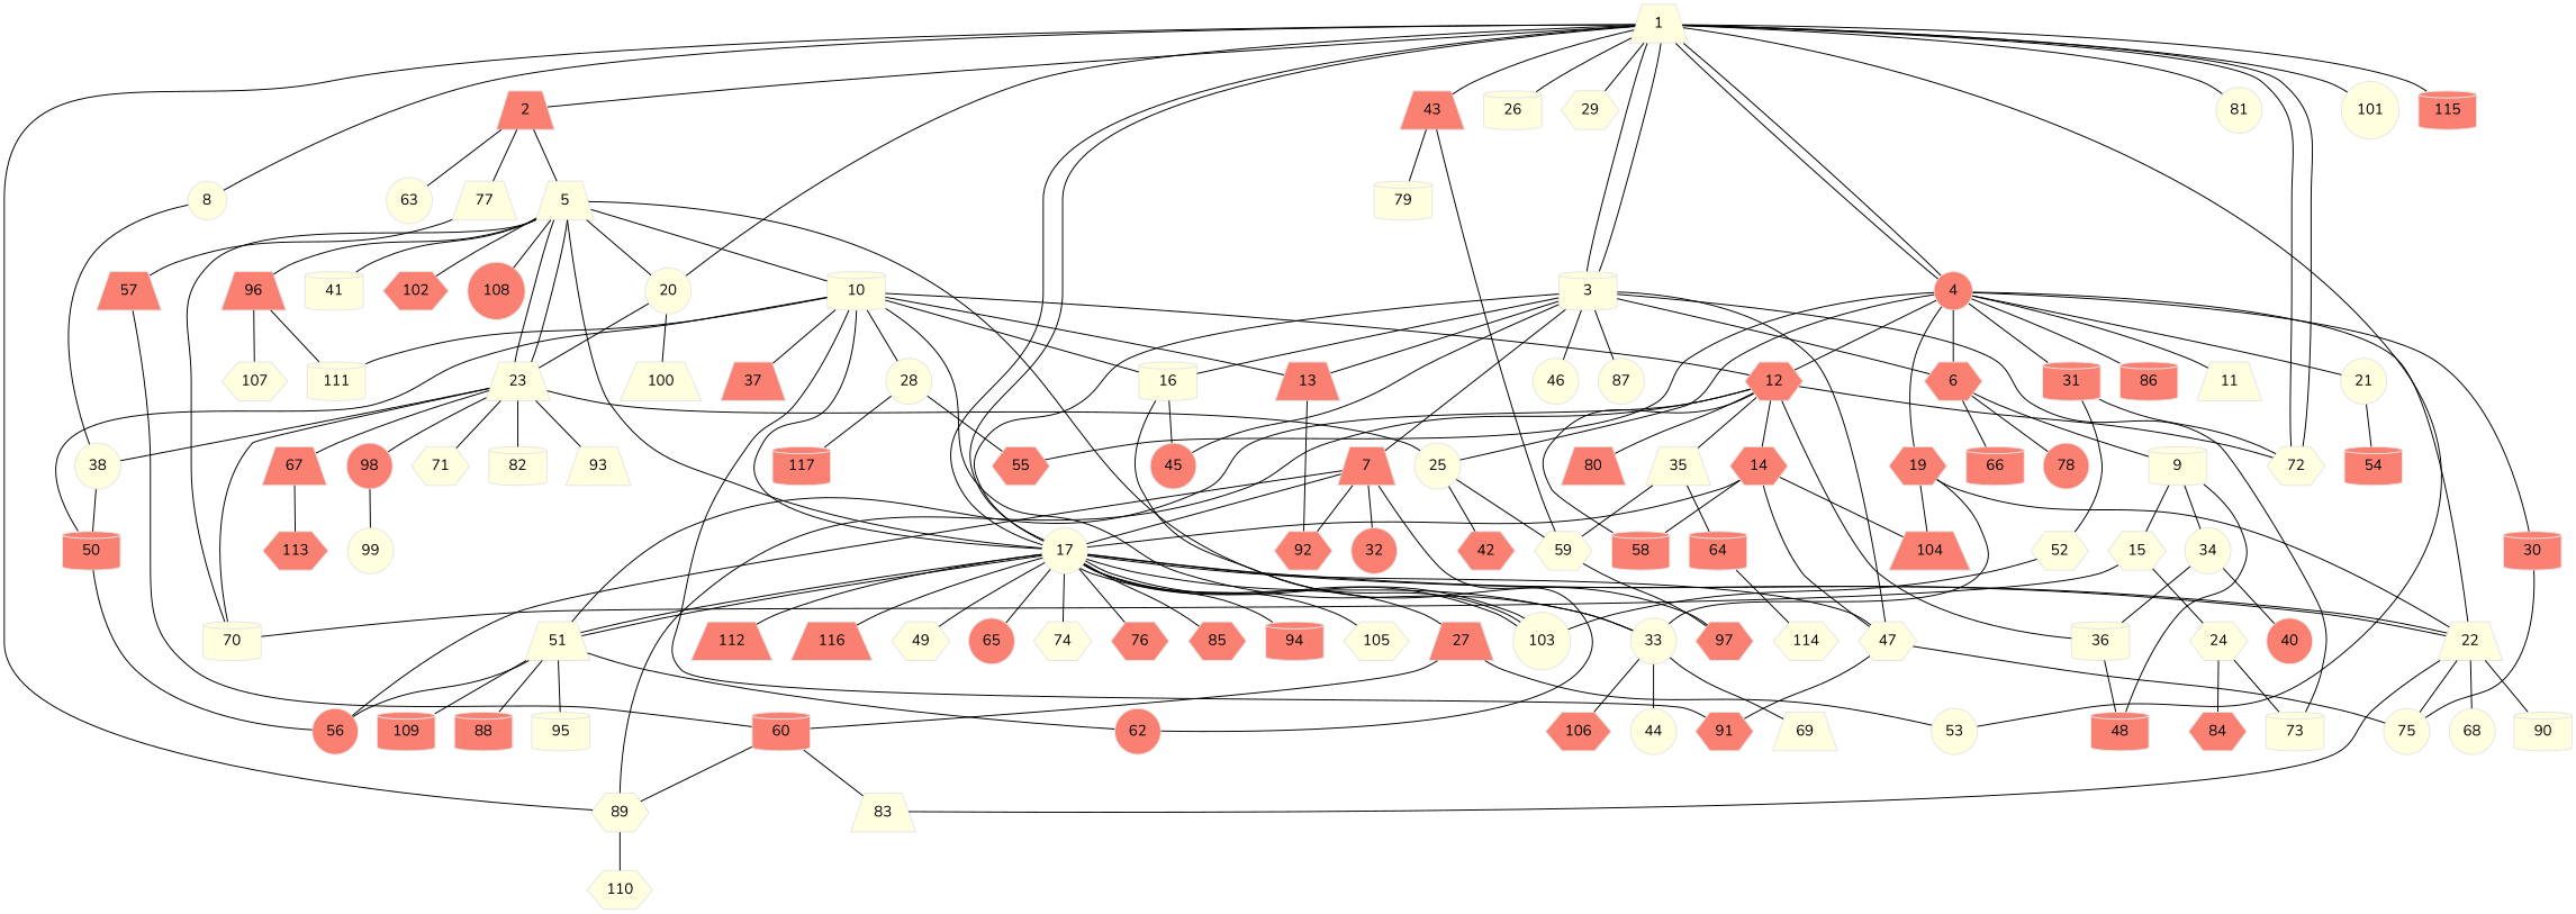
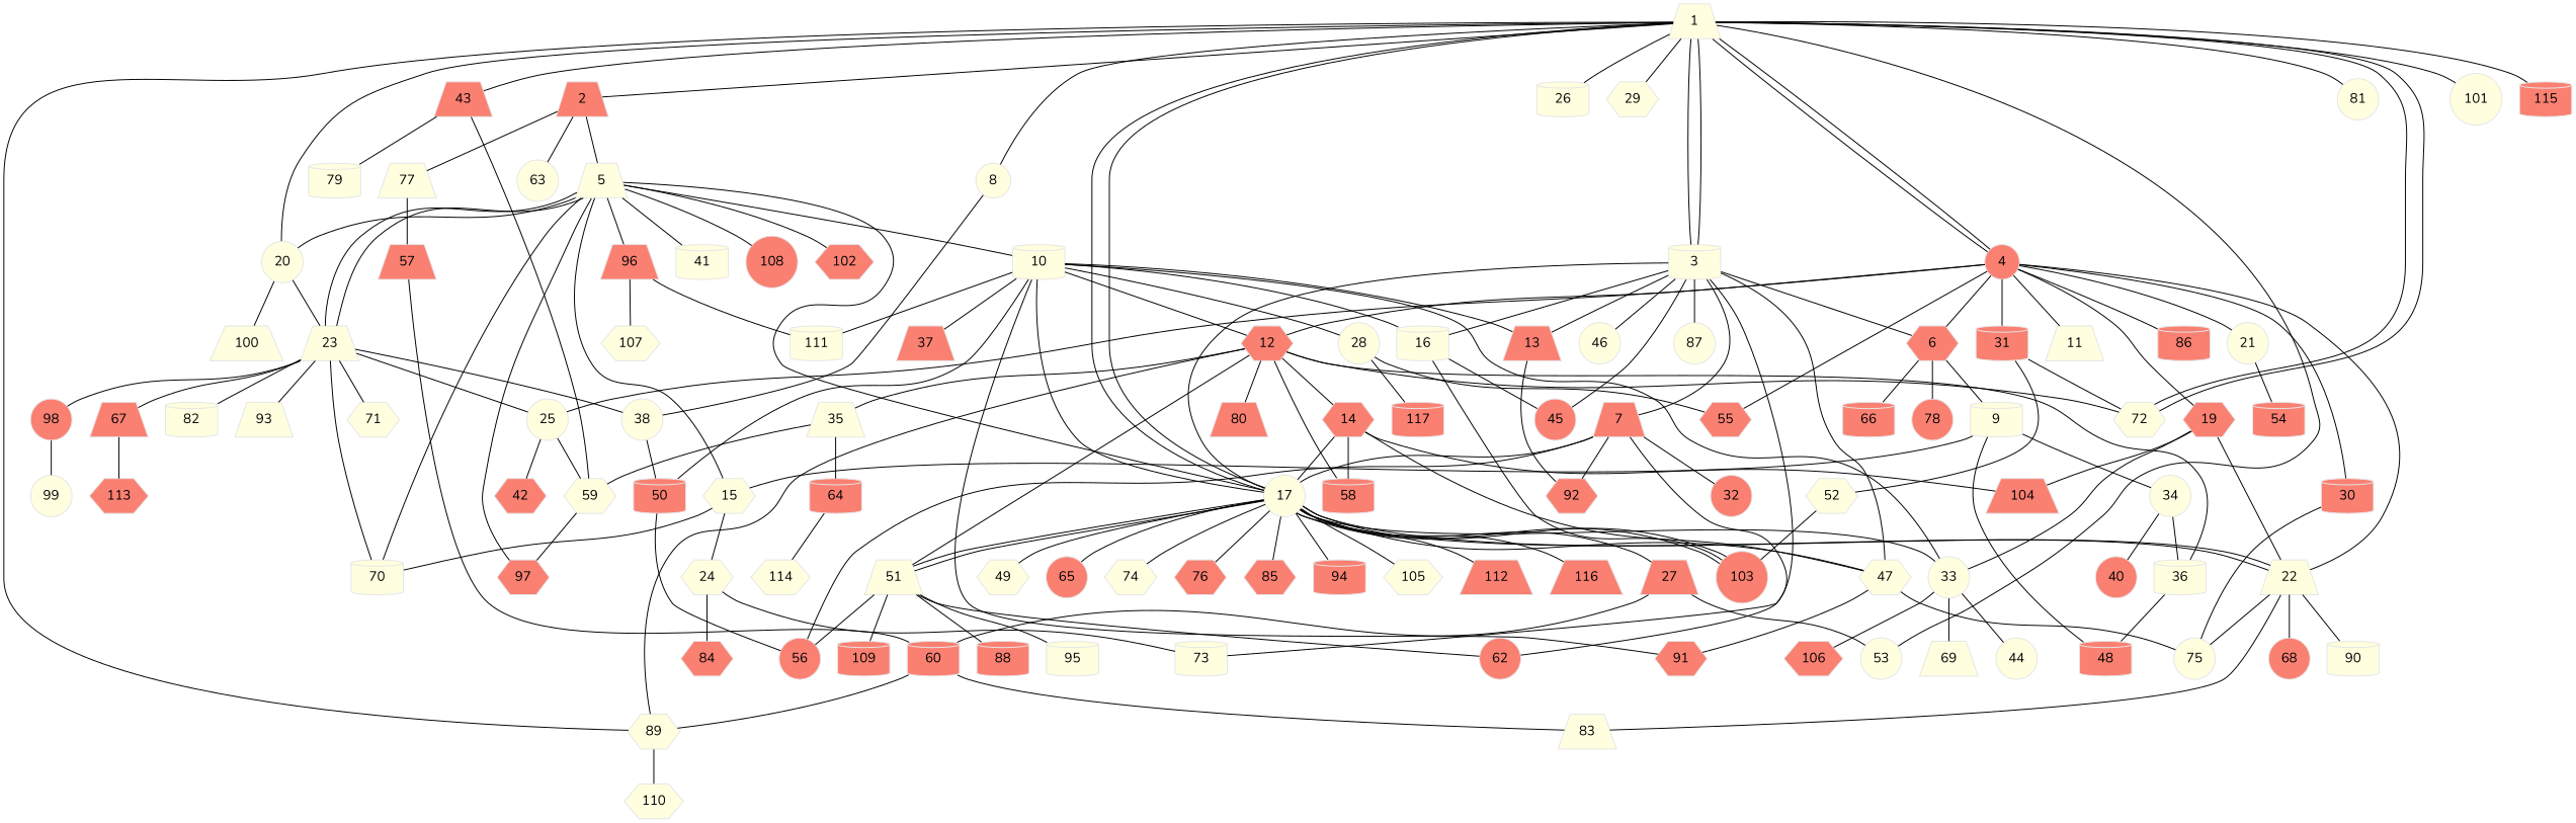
  graph {
    fontname=Nunito
    node [color=gray90 fillcolor=lightyellow fontname=Nunito shape=circle style=filled]
    edge [fontname=Nunito]
    1 [shape=trapezium]
    2 [fillcolor=salmon shape=trapezium]
    3 [shape=cylinder]
    4 [fillcolor=salmon]
    8
    17
    20
    26 [shape=cylinder]
    29 [shape=hexagon]
    43 [fillcolor=salmon shape=trapezium]
    53
    72 [shape=hexagon]
    81
    89 [shape=hexagon]
    101
    115 [fillcolor=salmon shape=cylinder]
    5 [shape=trapezium]
    63
    77 [shape=trapezium]
    6 [fillcolor=salmon shape=hexagon]
    7 [fillcolor=salmon shape=trapezium]
    13 [fillcolor=salmon shape=trapezium]
    16 [shape=cylinder]
    45 [fillcolor=salmon]
    46
    47 [shape=hexagon]
    73 [shape=cylinder]
    87
    11 [shape=trapezium]
    12 [fillcolor=salmon shape=hexagon]
    19 [fillcolor=salmon shape=hexagon]
    21
    22 [shape=trapezium]
    25
    30 [fillcolor=salmon shape=cylinder]
    31 [fillcolor=salmon shape=cylinder]
    55 [fillcolor=salmon shape=hexagon]
    86 [fillcolor=salmon shape=cylinder]
    38
    33
    51 [shape=trapezium]
-   103
+   103 [fillcolor=salmon]
    27 [fillcolor=salmon shape=trapezium]
    49 [shape=hexagon]
    65 [fillcolor=salmon]
    74 [shape=hexagon]
    76 [fillcolor=salmon shape=hexagon]
    85 [fillcolor=salmon shape=hexagon]
    94 [fillcolor=salmon shape=cylinder]
    105 [shape=hexagon]
    112 [fillcolor=salmon shape=trapezium]
    116 [fillcolor=salmon shape=trapezium]
    23 [shape=trapezium]
    100 [shape=trapezium]
    59 [shape=hexagon]
    79 [shape=cylinder]
    110 [shape=hexagon]
    10 [shape=cylinder]
    15 [shape=hexagon]
    41 [shape=cylinder]
    70 [shape=cylinder]
    96 [fillcolor=salmon shape=trapezium]
    97 [fillcolor=salmon shape=hexagon]
    102 [fillcolor=salmon shape=hexagon]
    108 [fillcolor=salmon]
    57 [fillcolor=salmon shape=trapezium]
    60 [fillcolor=salmon shape=cylinder]
    9 [shape=cylinder]
    66 [fillcolor=salmon shape=cylinder]
    78 [fillcolor=salmon]
    32 [fillcolor=salmon]
    56 [fillcolor=salmon]
    62 [fillcolor=salmon]
    92 [fillcolor=salmon shape=hexagon]
    91 [fillcolor=salmon shape=hexagon]
    75
    14 [fillcolor=salmon shape=hexagon]
    35 [shape=trapezium]
    36 [shape=cylinder]
    58 [fillcolor=salmon shape=cylinder]
    80 [fillcolor=salmon shape=trapezium]
    104 [fillcolor=salmon shape=trapezium]
    54 [fillcolor=salmon shape=cylinder]
-   68
+   68 [fillcolor=salmon]
    83 [shape=trapezium]
    90 [shape=cylinder]
    42 [fillcolor=salmon shape=hexagon]
    52 [shape=hexagon]
    28
    37 [fillcolor=salmon shape=trapezium]
    50 [fillcolor=salmon shape=cylinder]
    111 [shape=cylinder]
    24 [shape=hexagon]
    67 [fillcolor=salmon shape=trapezium]
    71 [shape=hexagon]
    82 [shape=cylinder]
    93 [shape=trapezium]
    98 [fillcolor=salmon]
    107 [shape=hexagon]
    34
    48 [fillcolor=salmon shape=cylinder]
    40 [fillcolor=salmon]
    117 [fillcolor=salmon shape=cylinder]
    44
    69 [shape=trapezium]
    106 [fillcolor=salmon shape=hexagon]
    64 [fillcolor=salmon shape=cylinder]
    88 [fillcolor=salmon shape=cylinder]
    95 [shape=cylinder]
    109 [fillcolor=salmon shape=cylinder]
    84 [fillcolor=salmon shape=hexagon]
    113 [fillcolor=salmon shape=hexagon]
    99
    114 [shape=hexagon]
    1 -- 2
    1 -- 3
    1 -- 3
    1 -- 4
    1 -- 4
    1 -- 8
    1 -- 17
    1 -- 17
    1 -- 20
    1 -- 26
    1 -- 29
    1 -- 43
    1 -- 53
    1 -- 72
    1 -- 72
    1 -- 81
    1 -- 89
    1 -- 101
    1 -- 115
    2 -- 5
    2 -- 63
    2 -- 77
    3 -- 17
    3 -- 6
    3 -- 7
    3 -- 13
    3 -- 16
    3 -- 45
    3 -- 46
    3 -- 47
    3 -- 73
    3 -- 87
    4 -- 6
    4 -- 11
    4 -- 12
    4 -- 19
    4 -- 21
    4 -- 22
    4 -- 25
    4 -- 30
    4 -- 31
    4 -- 55
    4 -- 86
    8 -- 38
    17 -- 47
    17 -- 22
    17 -- 22
    17 -- 33
    17 -- 51
    17 -- 51
    17 -- 103
    17 -- 103
    17 -- 27
    17 -- 49
    17 -- 65
    17 -- 74
    17 -- 76
    17 -- 85
    17 -- 94
    17 -- 105
    17 -- 112
    17 -- 116
    20 -- 23
    20 -- 100
    43 -- 59
    43 -- 79
    89 -- 110
    5 -- 17
    5 -- 20
    5 -- 23
    5 -- 23
    5 -- 10
+   5 -- 15
    5 -- 41
    5 -- 70
    5 -- 96
    5 -- 97
    5 -- 102
    5 -- 108
    77 -- 57
    6 -- 9
    6 -- 66
    6 -- 78
    7 -- 17
    7 -- 32
    7 -- 56
    7 -- 62
    7 -- 92
    13 -- 92
    16 -- 45
    16 -- 103
    47 -- 91
    47 -- 75
    12 -- 72
    12 -- 89
    12 -- 51
    12 -- 14
    12 -- 35
    12 -- 36
    12 -- 58
    12 -- 80
    19 -- 22
    19 -- 33
    19 -- 104
    21 -- 54
    22 -- 75
    22 -- 68
    22 -- 83
    22 -- 90
    25 -- 59
    25 -- 42
    30 -- 75
    31 -- 72
    31 -- 52
    38 -- 50
    33 -- 44
    33 -- 69
    33 -- 106
    51 -- 56
    51 -- 62
    51 -- 88
    51 -- 95
    51 -- 109
    27 -- 53
    27 -- 60
    23 -- 25
    23 -- 38
    23 -- 70
    23 -- 67
    23 -- 71
    23 -- 82
    23 -- 93
    23 -- 98
    59 -- 97
    10 -- 17
    10 -- 13
    10 -- 16
    10 -- 12
    10 -- 33
    10 -- 91
    10 -- 28
    10 -- 37
    10 -- 50
    10 -- 111
    15 -- 70
    15 -- 24
    96 -- 111
    96 -- 107
    57 -- 60
    60 -- 89
    60 -- 83
    9 -- 15
    9 -- 34
    9 -- 48
    14 -- 17
    14 -- 47
    14 -- 58
    14 -- 104
    35 -- 59
    35 -- 64
    36 -- 48
    52 -- 103
    28 -- 55
    28 -- 117
    50 -- 56
    24 -- 73
    24 -- 84
    67 -- 113
    98 -- 99
    34 -- 36
    34 -- 40
    64 -- 114
  }
